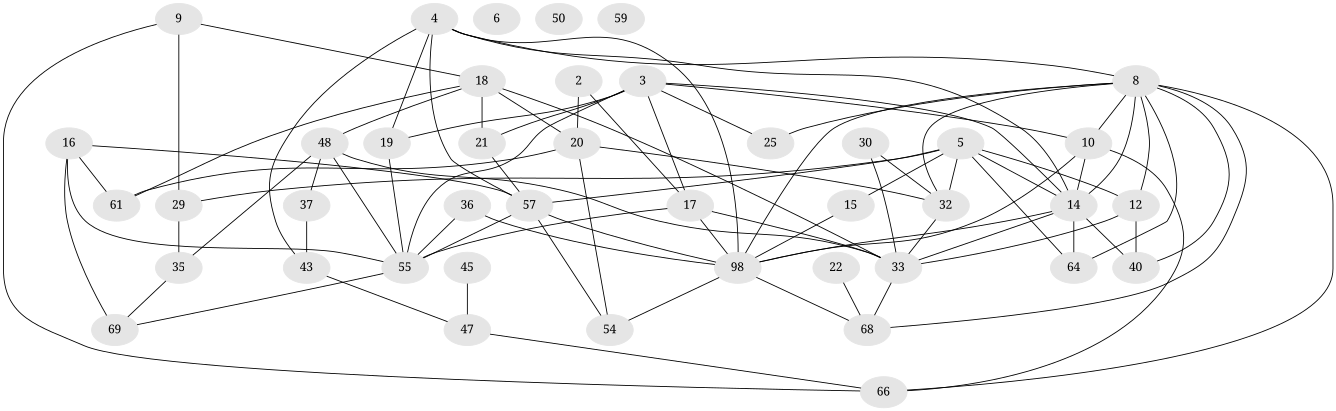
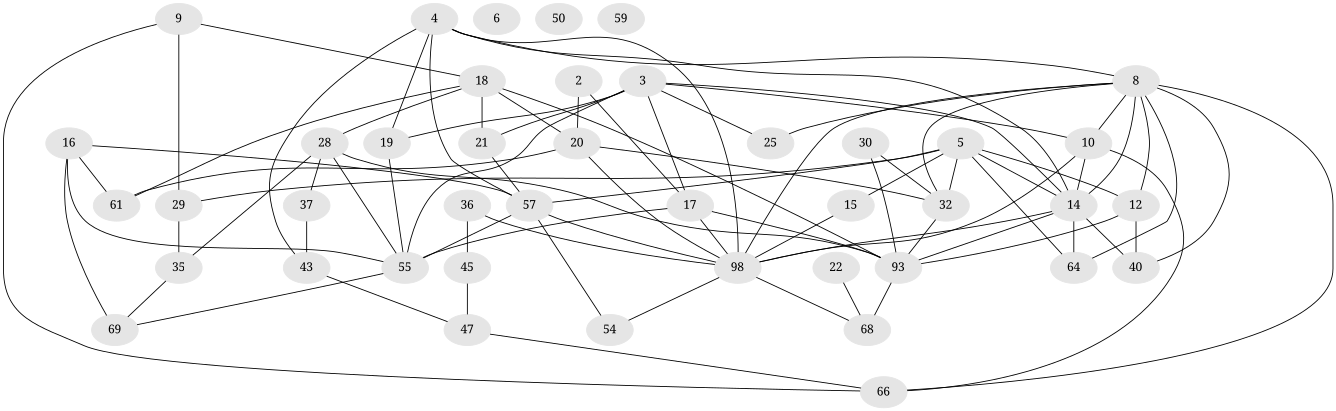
  graph {
    fontname="Noto Serif"
    node [color=gray90 fontname="Noto Serif" style=filled]
    edge [fontname="Noto Serif"]
    12 [super="+23"]
    40
-   33 [super="+34"]
+   33 [super="+34" label=93]
    68 [super="+74"]
    22
    2 [super="+70"]
    17 [super="+49"]
    20 [super="+38"]
    55 [super="+60"]
    n10 [label=98 super="+58"]
    32 [super="+53"]
    61
    3 [super="+56"]
    10 [super="+46"]
    14 [super="+24"]
    19 [super="+73"]
    21 [super="+51"]
    25
    66
    64
    n21 [label=57 super="+41"]
    69 [super="+72"]
    4 [super="+57"]
    8 [super="+63"]
    43 [super="+71"]
    54
    47
    5 [super="+11"]
    15
    29
    35 [super="+65"]
    6 [super="+26"]
    18 [super="+39"]
-   28 [super="+52" label=48]
+   28 [super="+52"]
    9
    16 [super="+42"]
    37 [super="+44"]
    30
    36
    45
    50
    59
    12 -- 40
    12 -- 33
    33 -- 68
    22 -- 68
    2 -- 17
    2 -- 20
    17 -- 33
    17 -- 55
    17 -- n10
-   20 -- 54
+   20 -- n10
    20 -- 32 [weight=2]
    20 -- 61
    55 -- 69
    n10 -- 68
    n10 -- 54
    32 -- 33
    3 -- 17
    3 -- 55
    3 -- 10
    3 -- 14
    3 -- 19
    3 -- 21
    3 -- 25
    10 -- n10
    10 -- 14
    10 -- 66
    14 -- 40
    14 -- 33
    14 -- n10
    14 -- 64
    19 -- 55
    21 -- n21
    n21 -- 55
    n21 -- n10
    n21 -- 54
    4 -- n10
    4 -- 14
    4 -- 19
    4 -- n21 [weight=2]
    4 -- 8
    4 -- 43
    8 -- 12
    8 -- 40
-   8 -- 68
    8 -- n10
    8 -- 32
    8 -- 10
    8 -- 14
    8 -- 25
    8 -- 66
    8 -- 64
    43 -- 47
    47 -- 66
    5 -- 12
    5 -- 32
    5 -- 14
    5 -- 64
    5 -- n21
    5 -- 15
    5 -- 29
    15 -- n10
    29 -- 35
    35 -- 69
    18 -- 33
    18 -- 20
    18 -- 61
    18 -- 21
    18 -- 28
    28 -- 33
    28 -- 55
    28 -- 35
    28 -- 37
    9 -- 66
    9 -- 29
    9 -- 18
    16 -- 55
    16 -- 61
    16 -- n21
    16 -- 69 [weight=2]
    37 -- 43
    30 -- 33
    30 -- 32
-   36 -- 55 [weight=2]
+   36 -- 45 [weight=2]
    36 -- n10
    45 -- 47
  }
